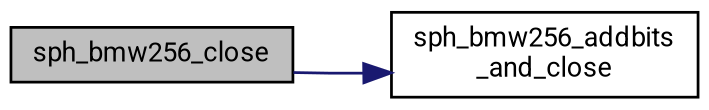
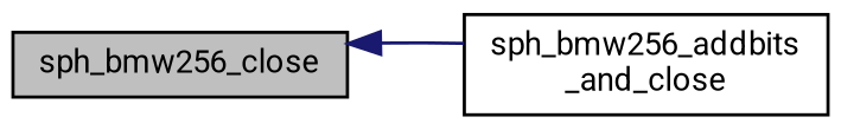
  digraph {
    rankdir=LR
    fontname=Roboto
    node [color=black fontname=Roboto fontsize=10 shape=record style=filled]
    n1 [fillcolor=grey75 fontcolor=black height=0.2 label=sph_bmw256_close width=0.4]
    n2 [fillcolor=white height=0.2 label="sph_bmw256_addbits\l_and_close" width=0.4]
-   n1 -> n2 [color=midnightblue fontname=Roboto fontsize=10 labelfontname=Helvetica labelfontsize=10 style=solid]
+   n2 -> n1 [color=midnightblue fontname=Roboto fontsize=10 labelfontname=Helvetica labelfontsize=10 style=solid]
  }
